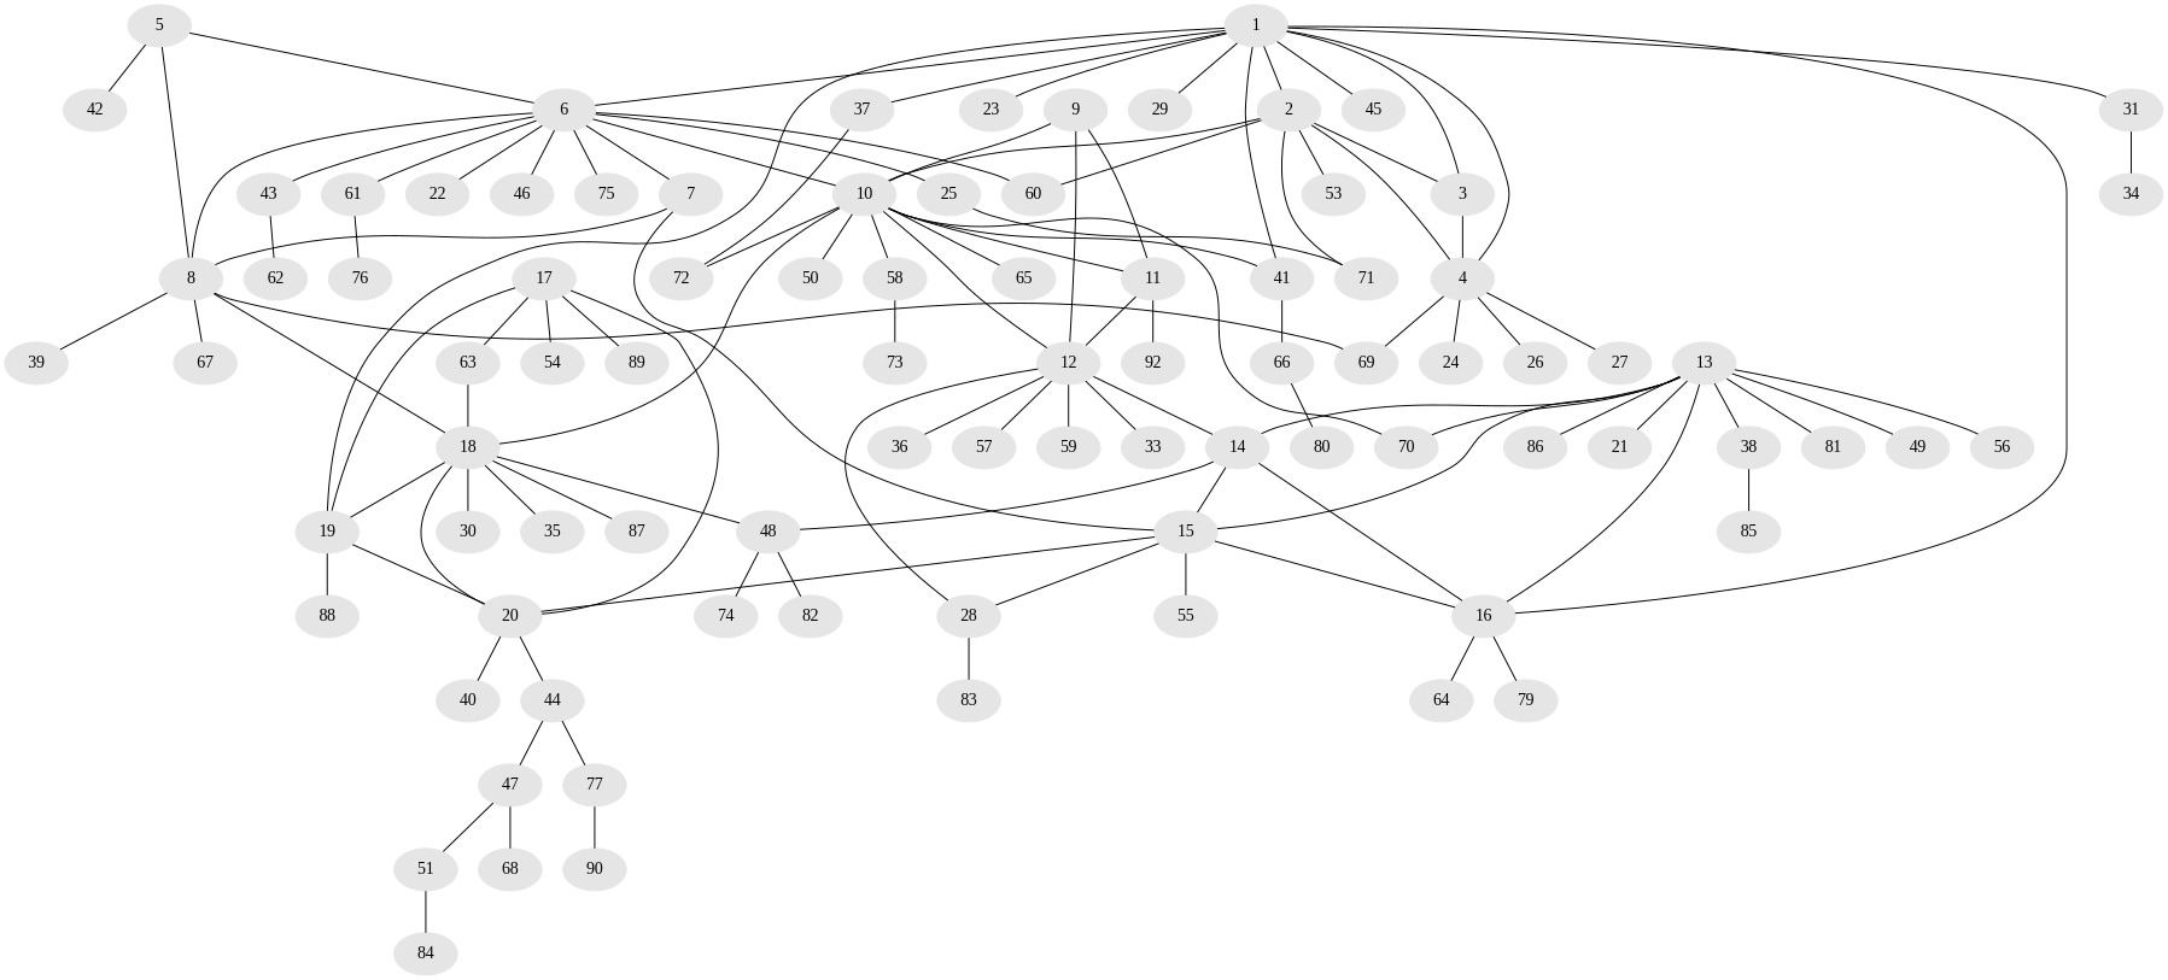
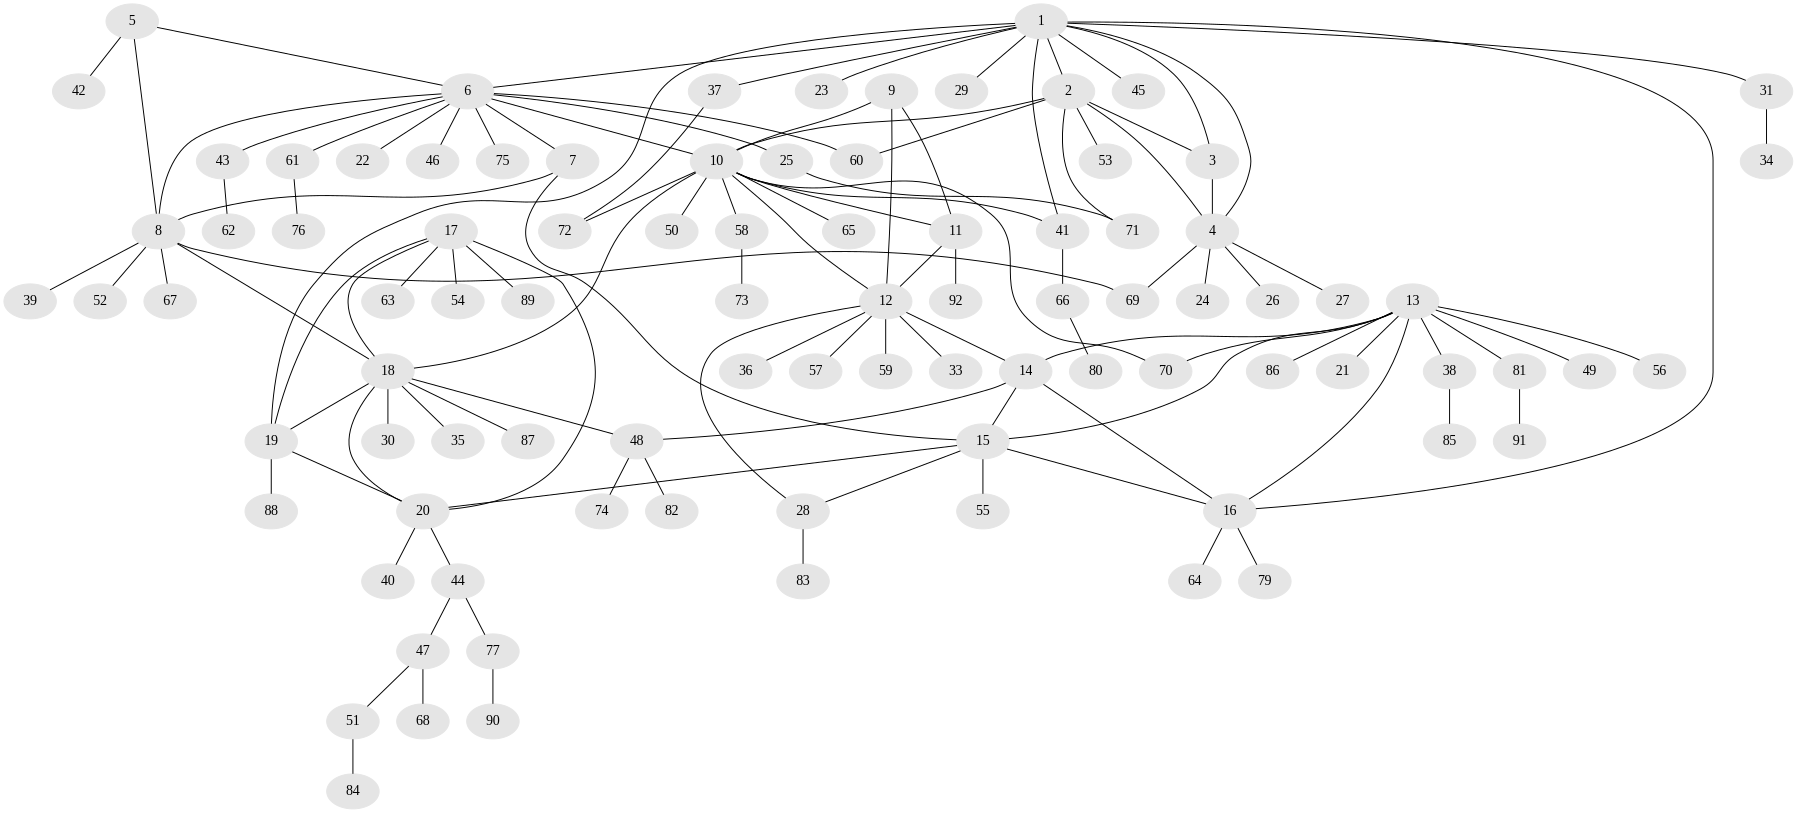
  graph {
    fontname="Liberation Serif"
    node [color=gray90 fontname="Liberation Serif" style=filled]
    edge [fontname="Liberation Serif"]
    1
    2
    3
    4
    6
    16
    19
    23
    29
    31
    37
    41
    45
    10
    53
    60
    71
    24
    26
    27
    69
    7
    8
    22
    25
    43
    46
    61
    75
    64
    79
    20
    88
    34
    72
    66
    18
    11
    12
    50
    58
    65
    70
    5
    42
    15
    39
+   52
    67
    62
    76
    28
    55
    48
    30
    35
    87
    9
    n59 [label=92]
    14
    33
    36
    57
    59
    73
    83
    13
    21
    38
    49
    56
    81
    86
    85
+   91
    74
    82
    40
    44
    17
    54
    63
    89
    47
    77
    80
    51
    68
    90
    84
    1 -- 2
    1 -- 3
    1 -- 4
    1 -- 6
    1 -- 16
    1 -- 19
    1 -- 23
    1 -- 29
    1 -- 31
    1 -- 37
    1 -- 41
    1 -- 45
    2 -- 3
    2 -- 4
    2 -- 10
    2 -- 53
    2 -- 60
    2 -- 71
    3 -- 4
    4 -- 24
    4 -- 26
    4 -- 27
    4 -- 69
    6 -- 10
    6 -- 60
    6 -- 7
    6 -- 8
    6 -- 22
    6 -- 25
    6 -- 43
    6 -- 46
    6 -- 61
    6 -- 75
    16 -- 64
    16 -- 79
    19 -- 20
    19 -- 88
    31 -- 34
    37 -- 72
    41 -- 66
    10 -- 41
    10 -- 72
    10 -- 18
    10 -- 11
    10 -- 12
    10 -- 50
    10 -- 58
    10 -- 65
    10 -- 70
    7 -- 8
    7 -- 15
    8 -- 69
    8 -- 18
    8 -- 39
+   8 -- 52
    8 -- 67
    25 -- 71
    43 -- 62
    61 -- 76
    20 -- 40
    20 -- 44
    66 -- 80
    18 -- 19
    18 -- 20
    18 -- 48
    18 -- 30
    18 -- 35
    18 -- 87
    11 -- 12
    11 -- n59
    12 -- 28
    12 -- 14
    12 -- 33
    12 -- 36
    12 -- 57
    12 -- 59
    58 -- 73
    5 -- 6
    5 -- 8
    5 -- 42
    15 -- 16
    15 -- 20
    15 -- 28
    15 -- 55
    28 -- 83
    48 -- 74
    48 -- 82
    9 -- 10
    9 -- 11
    9 -- 12
    14 -- 16
    14 -- 15
    14 -- 48
    13 -- 16
    13 -- 70
    13 -- 15
    13 -- 14
    13 -- 21
    13 -- 38
    13 -- 49
    13 -- 56
    13 -- 81
    13 -- 86
    38 -- 85
+   81 -- 91
    44 -- 47
    44 -- 77
    17 -- 19
    17 -- 20
-   63 -- 18
+   17 -- 18
    17 -- 54
    17 -- 63
    17 -- 89
    47 -- 51
    47 -- 68
    77 -- 90
    51 -- 84
  }
